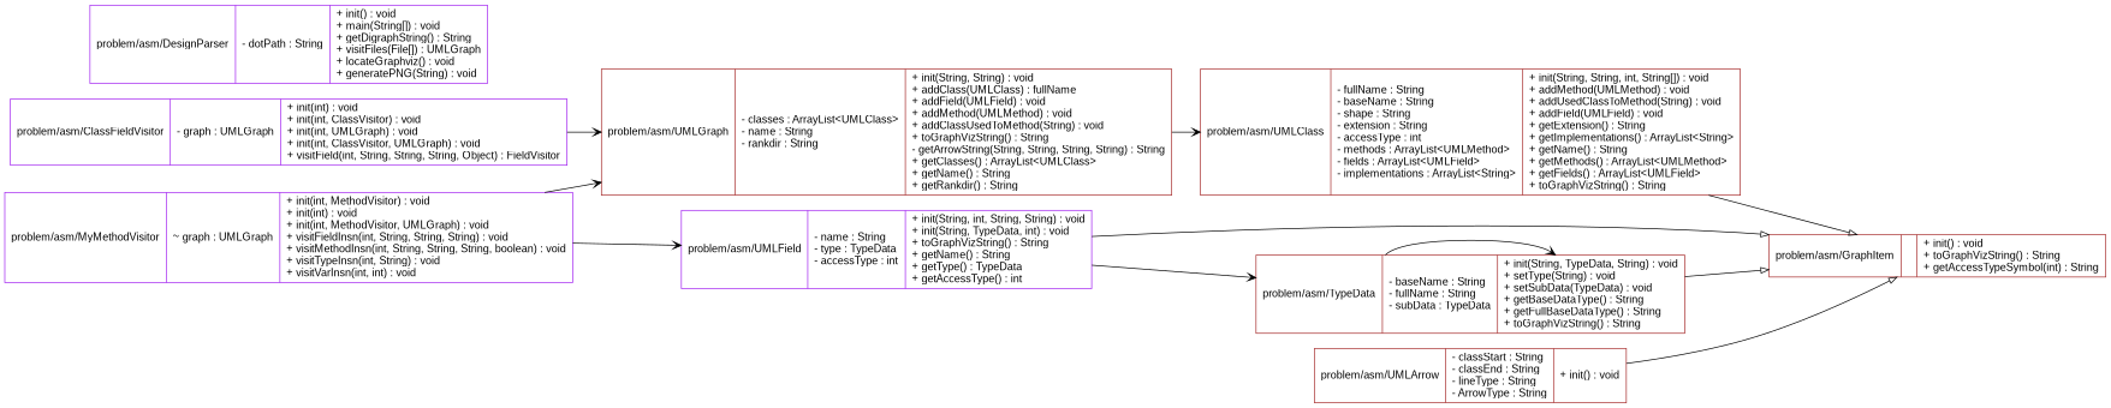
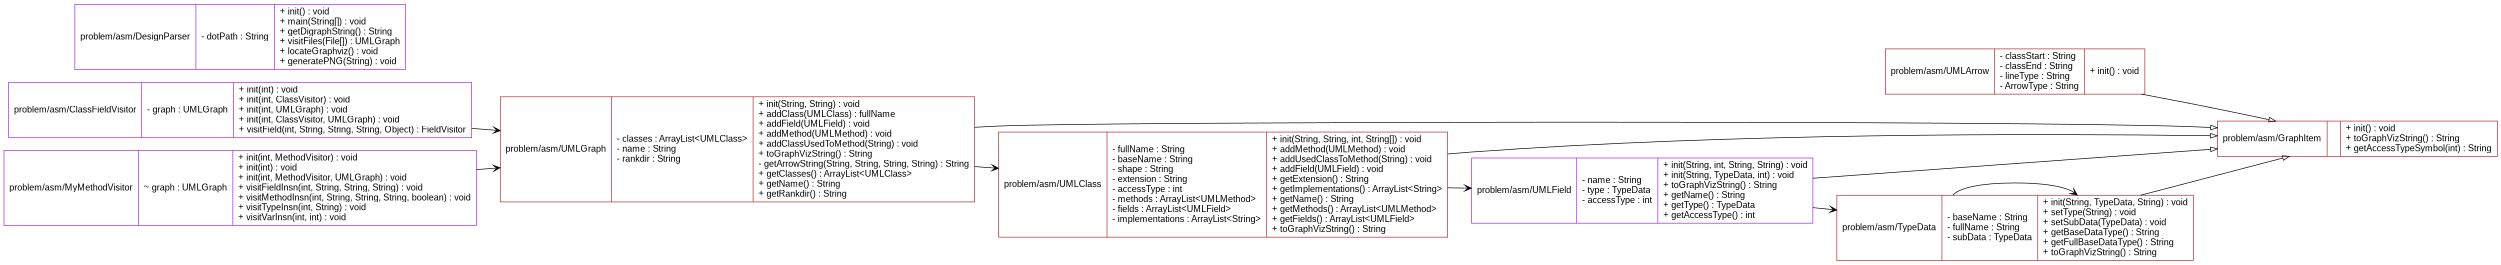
  digraph {
    fontname="Liberation Sans"
    rankdir=LR
    node [color=brown fontname="Liberation Sans" shape=record]
    edge [arrowhead=vee fontname="Liberation Sans" style=solid]
    n1 [label="{problem/asm/UMLGraph|- classes : ArrayList\<UMLClass\>\l- name : String\l- rankdir : String\l|+ init(String, String) : void\l+ addClass(UMLClass) : fullName\l+ addField(UMLField) : void\l+ addMethod(UMLMethod) : void\l+ addClassUsedToMethod(String) : void\l+ toGraphVizString() : String\l- getArrowString(String, String, String, String) : String\l+ getClasses() : ArrayList\<UMLClass\>\l+ getName() : String\l+ getRankdir() : String\l}"]
    n2 [label="{problem/asm/GraphItem||+ init() : void\l+ toGraphVizString() : String\l+ getAccessTypeSymbol(int) : String\l}"]
    n3 [label="{problem/asm/UMLClass|- fullName : String\l- baseName : String\l- shape : String\l- extension : String\l- accessType : int\l- methods : ArrayList\<UMLMethod\>\l- fields : ArrayList\<UMLField\>\l- implementations : ArrayList\<String\>\l|+ init(String, String, int, String[]) : void\l+ addMethod(UMLMethod) : void\l+ addUsedClassToMethod(String) : void\l+ addField(UMLField) : void\l+ getExtension() : String\l+ getImplementations() : ArrayList\<String\>\l+ getName() : String\l+ getMethods() : ArrayList\<UMLMethod\>\l+ getFields() : ArrayList\<UMLField\>\l+ toGraphVizString() : String\l}"]
    n4 [color=purple label="{problem/asm/ClassFieldVisitor|- graph : UMLGraph\l|+ init(int) : void\l+ init(int, ClassVisitor) : void\l+ init(int, UMLGraph) : void\l+ init(int, ClassVisitor, UMLGraph) : void\l+ visitField(int, String, String, String, Object) : FieldVisitor\l}"]
    n5 [color=purple label="{problem/asm/DesignParser|- dotPath : String\l|+ init() : void\l+ main(String[]) : void\l+ getDigraphString() : String\l+ visitFiles(File[]) : UMLGraph\l+ locateGraphviz() : void\l+ generatePNG(String) : void\l}"]
    n6 [color=purple label="{problem/asm/MyMethodVisitor|~ graph : UMLGraph\l|+ init(int, MethodVisitor) : void\l+ init(int) : void\l+ init(int, MethodVisitor, UMLGraph) : void\l+ visitFieldInsn(int, String, String, String) : void\l+ visitMethodInsn(int, String, String, String, boolean) : void\l+ visitTypeInsn(int, String) : void\l+ visitVarInsn(int, int) : void\l}"]
    n7 [label="{problem/asm/TypeData|- baseName : String\l- fullName : String\l- subData : TypeData\l|+ init(String, TypeData, String) : void\l+ setType(String) : void\l+ setSubData(TypeData) : void\l+ getBaseDataType() : String\l+ getFullBaseDataType() : String\l+ toGraphVizString() : String\l}"]
    n8 [label="{problem/asm/UMLArrow|- classStart : String\l- classEnd : String\l- lineType : String\l- ArrowType : String\l|+ init() : void\l}"]
    n9 [color=purple label="{problem/asm/UMLField|- name : String\l- type : TypeData\l- accessType : int\l|+ init(String, int, String, String) : void\l+ init(String, TypeData, int) : void\l+ toGraphVizString() : String\l+ getName() : String\l+ getType() : TypeData\l+ getAccessType() : int\l}"]
+   n1 -> n2 [arrowhead=onormal style=""]
    n1 -> n3
    n3 -> n2 [arrowhead=onormal style=""]
-   n6 -> n9
+   n3 -> n9
    n4 -> n1
    n6 -> n1
    n7 -> n2 [arrowhead=onormal style=""]
    n7 -> n7
    n8 -> n2 [arrowhead=onormal style=""]
    n9 -> n2 [arrowhead=onormal style=""]
    n9 -> n7
  }
